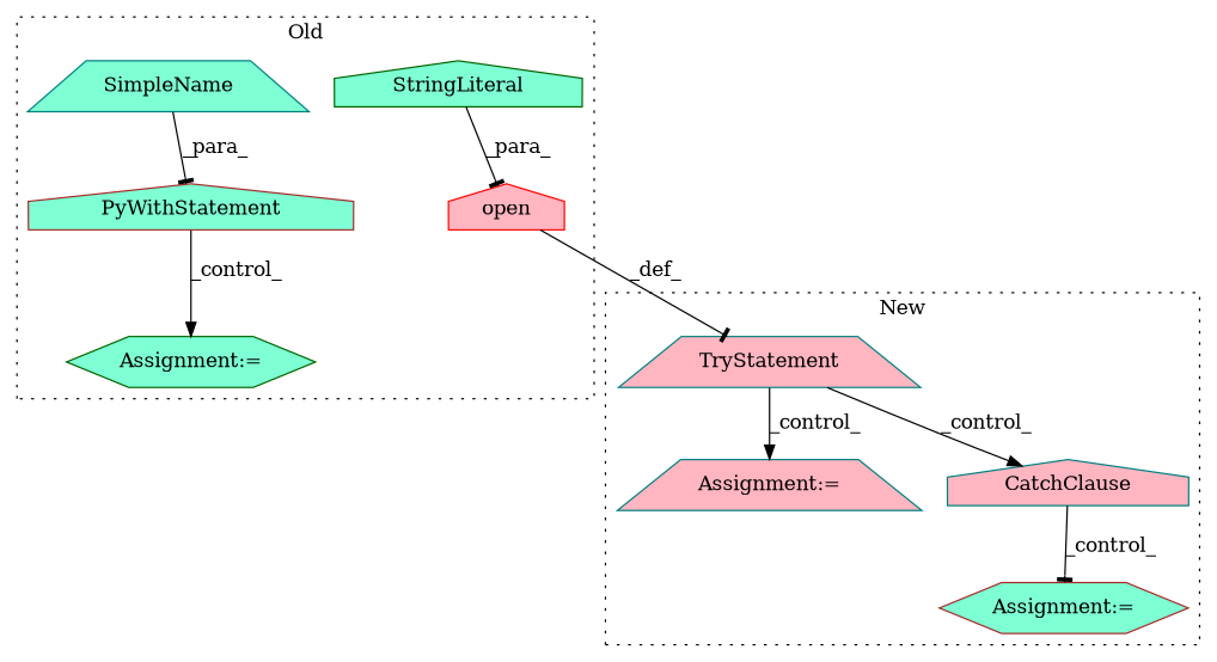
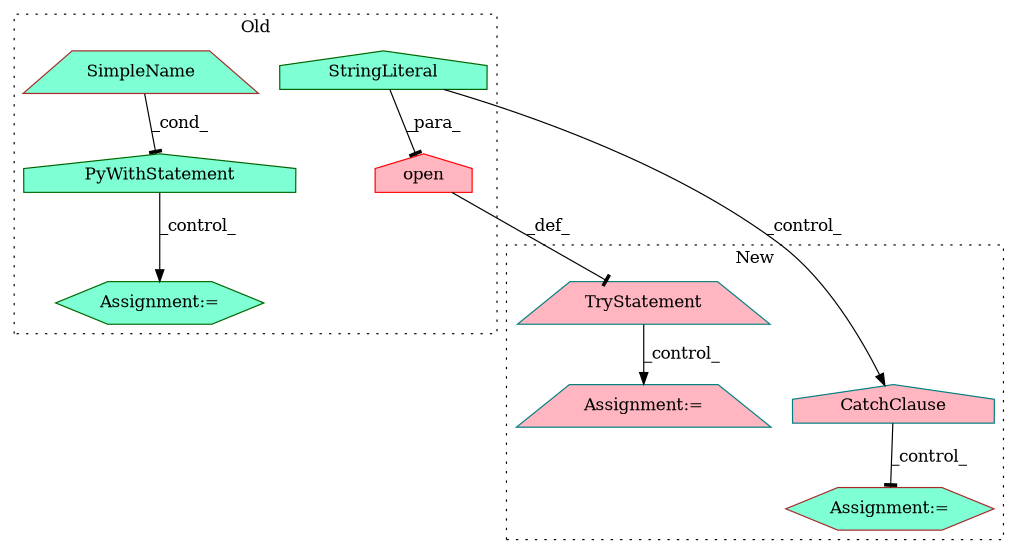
  digraph {
    node [a=7 color=darkgreen fillcolor=aquamarine l=1 shape=house style=filled]
    edge [arrowhead=tee]
    n1 [a=32 color=red fillcolor=lightpink l="5,1" label=open s="1201,1223"]
    n2 [a=45 l=4 label=StringLiteral s=1219]
-   n3 [a=104 color=brown l="10,2" label=PyWithStatement s="1191,1224"]
-   n4 [a=42 color=teal label=SimpleName shape=trapezium l=""]
+   n3 [a=104 l="10,2" label=PyWithStatement s="1191,1224"]
+   n4 [a=42 color=brown label=SimpleName shape=trapezium l=""]
    n5 [label="Assignment:=" s=1265 shape=hexagon]
    n6 [a=12 color=teal fillcolor=lightpink l="11,2" label=CatchClause s="1454,1488"]
    n7 [a=54 color=teal fillcolor=lightpink l=4 label=TryStatement s=1417 shape=trapezium]
    n8 [color=teal fillcolor=lightpink label="Assignment:=" s=1434 shape=trapezium]
    n9 [color=brown label="Assignment:=" s=1503 shape=hexagon]
    subgraph cluster_1 {
      label=Old
      style=dotted
      n1
      n2
      n3
      n4
      n5
    }
    subgraph cluster_2 {
      label=New
      style=dotted
      n6
      n7
      n8
      n9
    }
    n1 -> n7 [label=_def_]
    n2 -> n1 [label=_para_]
    n3 -> n5 [arrowhead=normal label=_control_]
-   n4 -> n3 [label=_para_]
+   n4 -> n3 [label=_cond_]
    n6 -> n9 [label=_control_]
-   n7 -> n6 [arrowhead=normal label=_control_]
+   n2 -> n6 [arrowhead=normal label=_control_]
    n7 -> n8 [arrowhead=normal label=_control_]
  }
